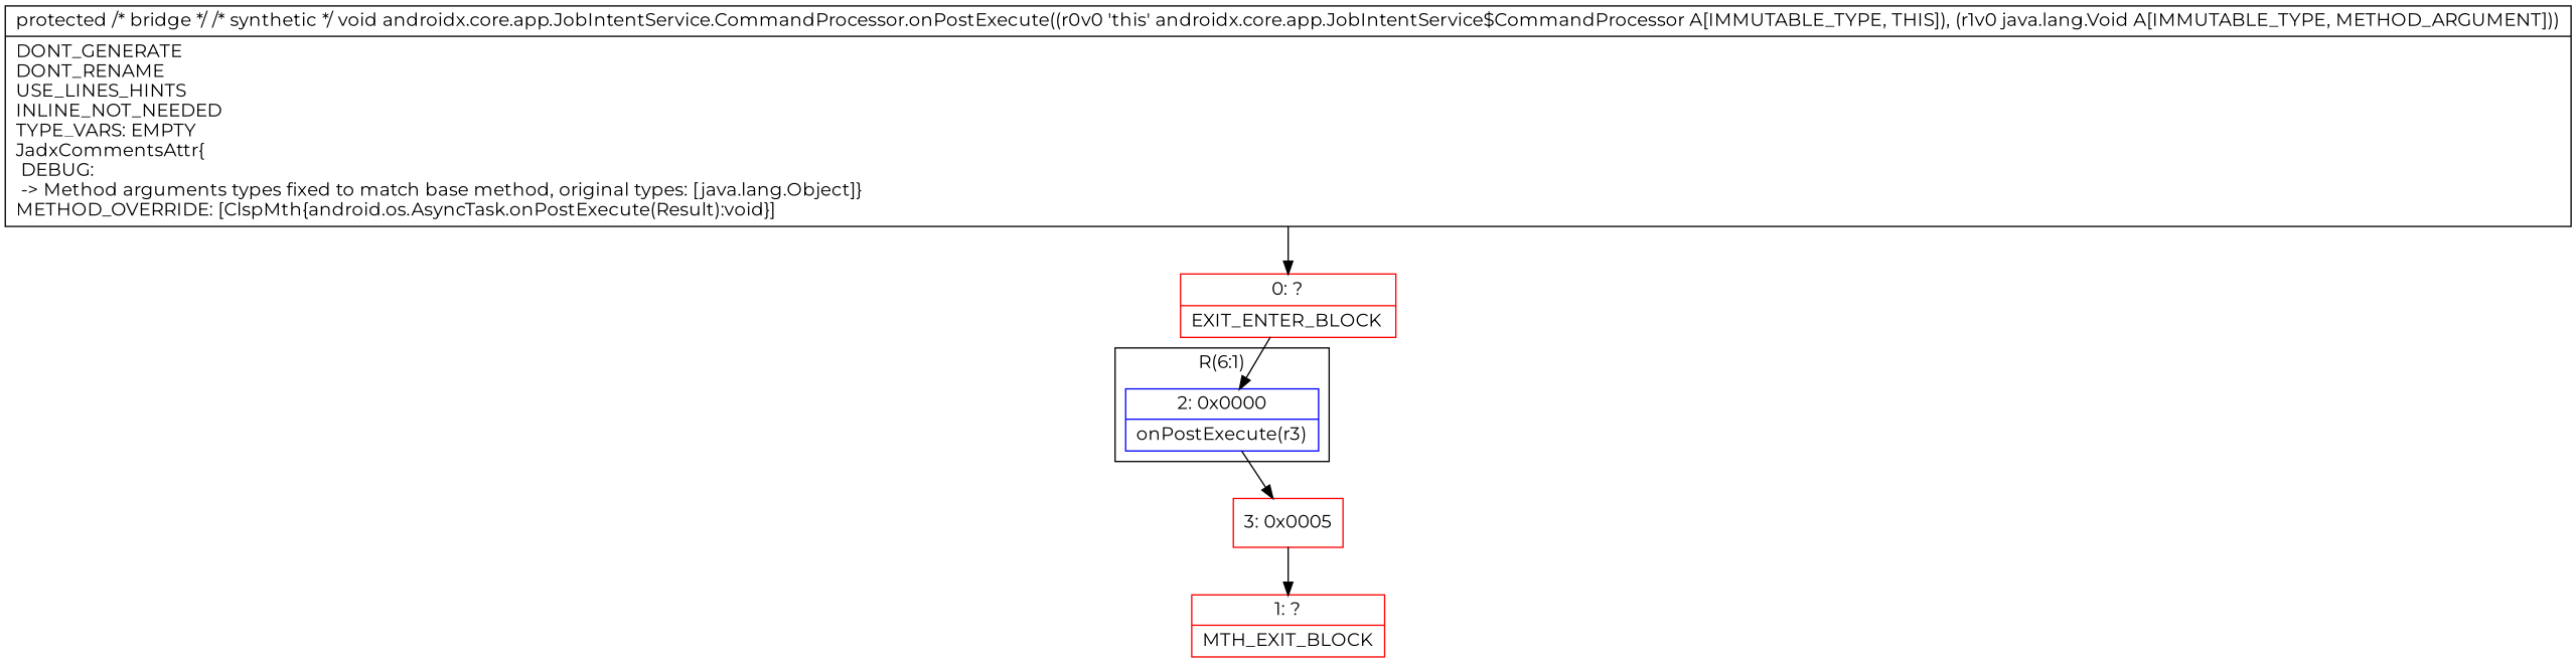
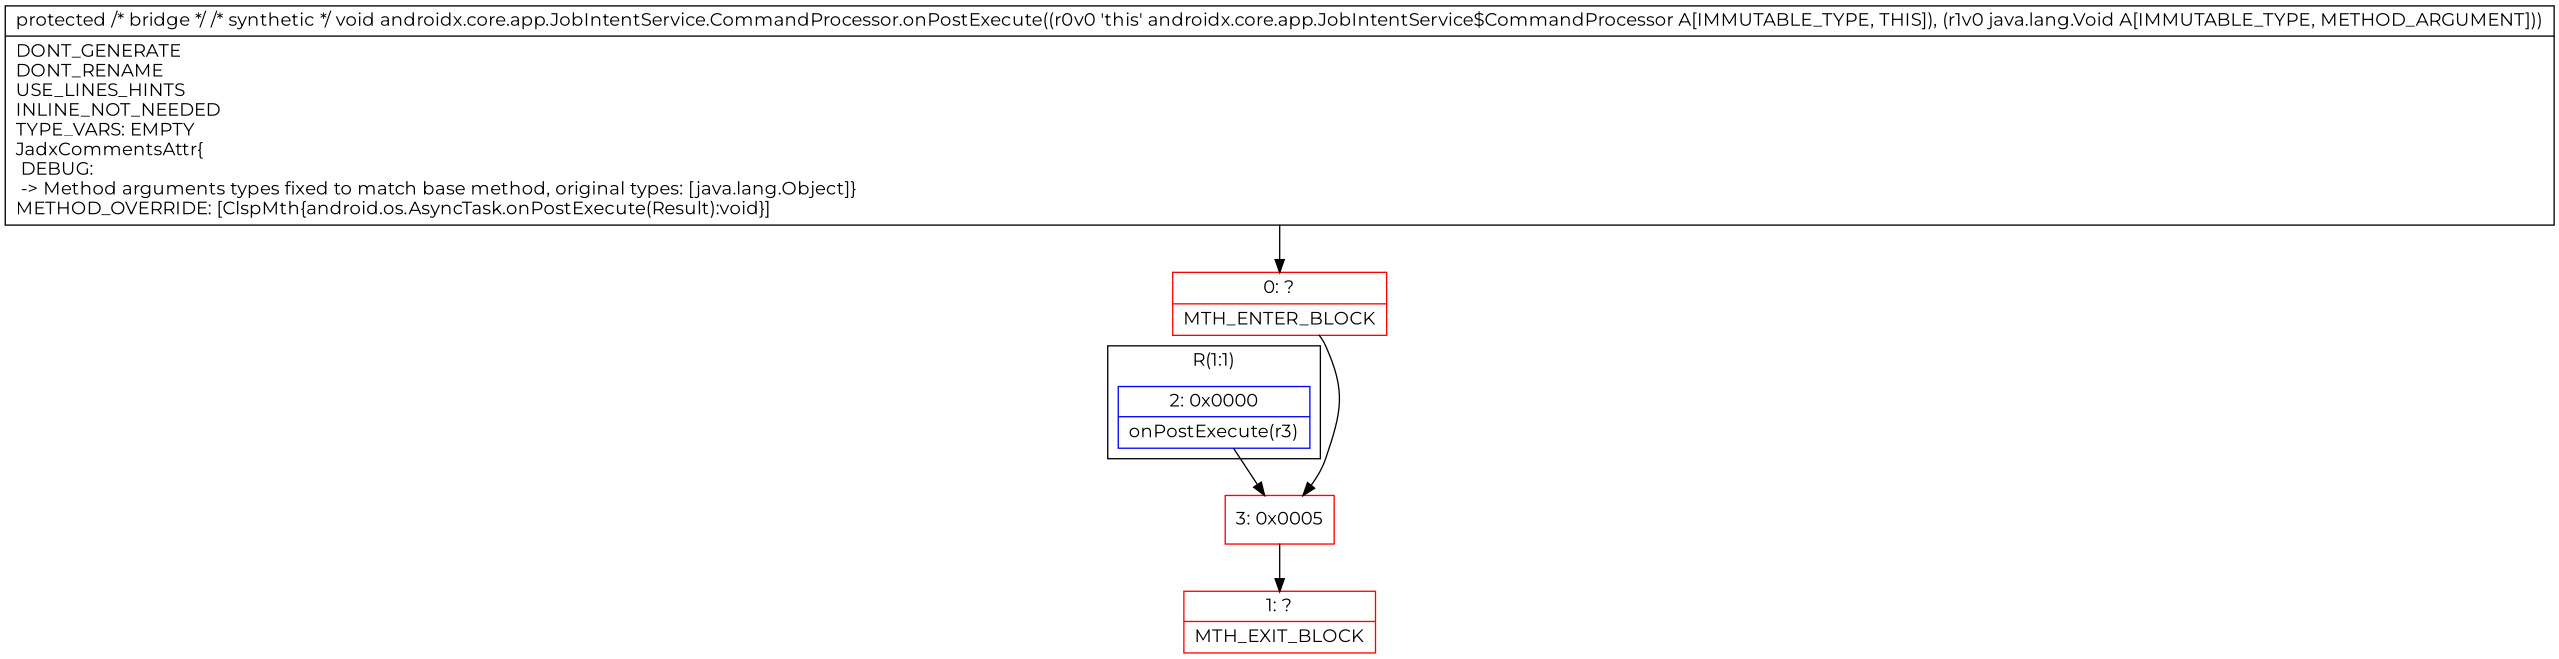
  digraph {
    fontname=Montserrat
    node [color=red fontname=Montserrat shape=record]
    edge [fontname=Montserrat]
    n1 [color=blue label="{2\:\ 0x0000|onPostExecute(r3)\l}"]
    n2 [label="{3\:\ 0x0005}"]
    n3 [label="{1\:\ ?|MTH_EXIT_BLOCK\l}"]
-   n4 [label="{0\:\ ?|EXIT_ENTER_BLOCK\l}"]
+   n4 [label="{0\:\ ?|MTH_ENTER_BLOCK\l}"]
    n5 [label="{protected \/* bridge *\/ \/* synthetic *\/ void androidx.core.app.JobIntentService.CommandProcessor.onPostExecute((r0v0 'this' androidx.core.app.JobIntentService$CommandProcessor A[IMMUTABLE_TYPE, THIS]), (r1v0 java.lang.Void A[IMMUTABLE_TYPE, METHOD_ARGUMENT]))  | DONT_GENERATE\lDONT_RENAME\lUSE_LINES_HINTS\lINLINE_NOT_NEEDED\lTYPE_VARS: EMPTY\lJadxCommentsAttr\{\l DEBUG: \l \-\> Method arguments types fixed to match base method, original types: [java.lang.Object]\}\lMETHOD_OVERRIDE: [ClspMth\{android.os.AsyncTask.onPostExecute(Result):void\}]\l}" color=""]
    subgraph cluster_1 {
-     label="R(6:1)"
+     label="R(1:1)"
      n1
    }
    n1 -> n2
    n2 -> n3
-   n4 -> n1
+   n4 -> n2
    n5 -> n4
  }
